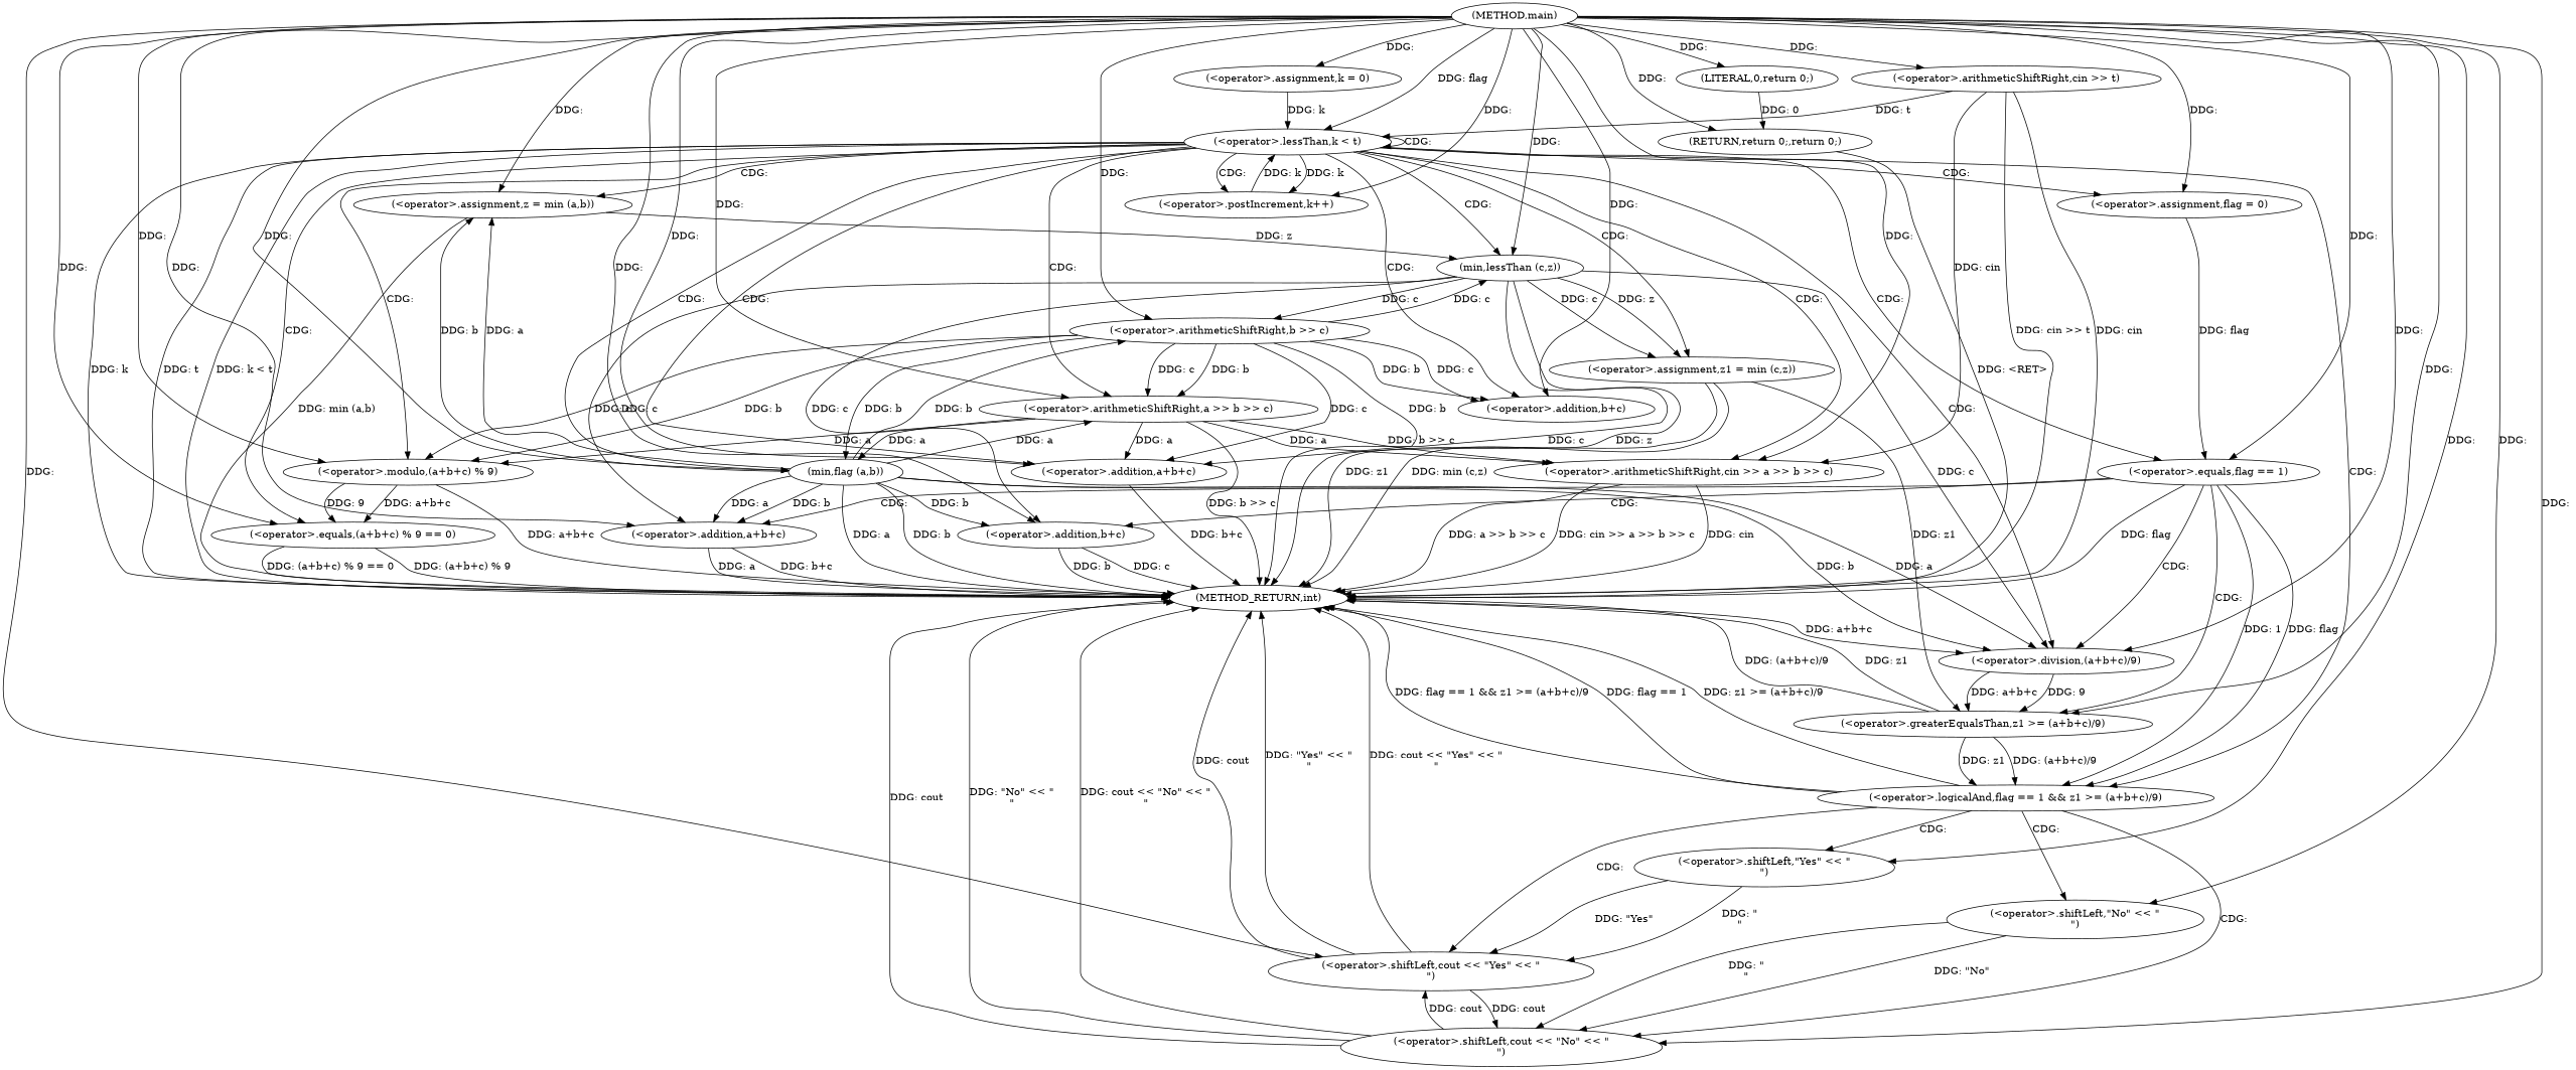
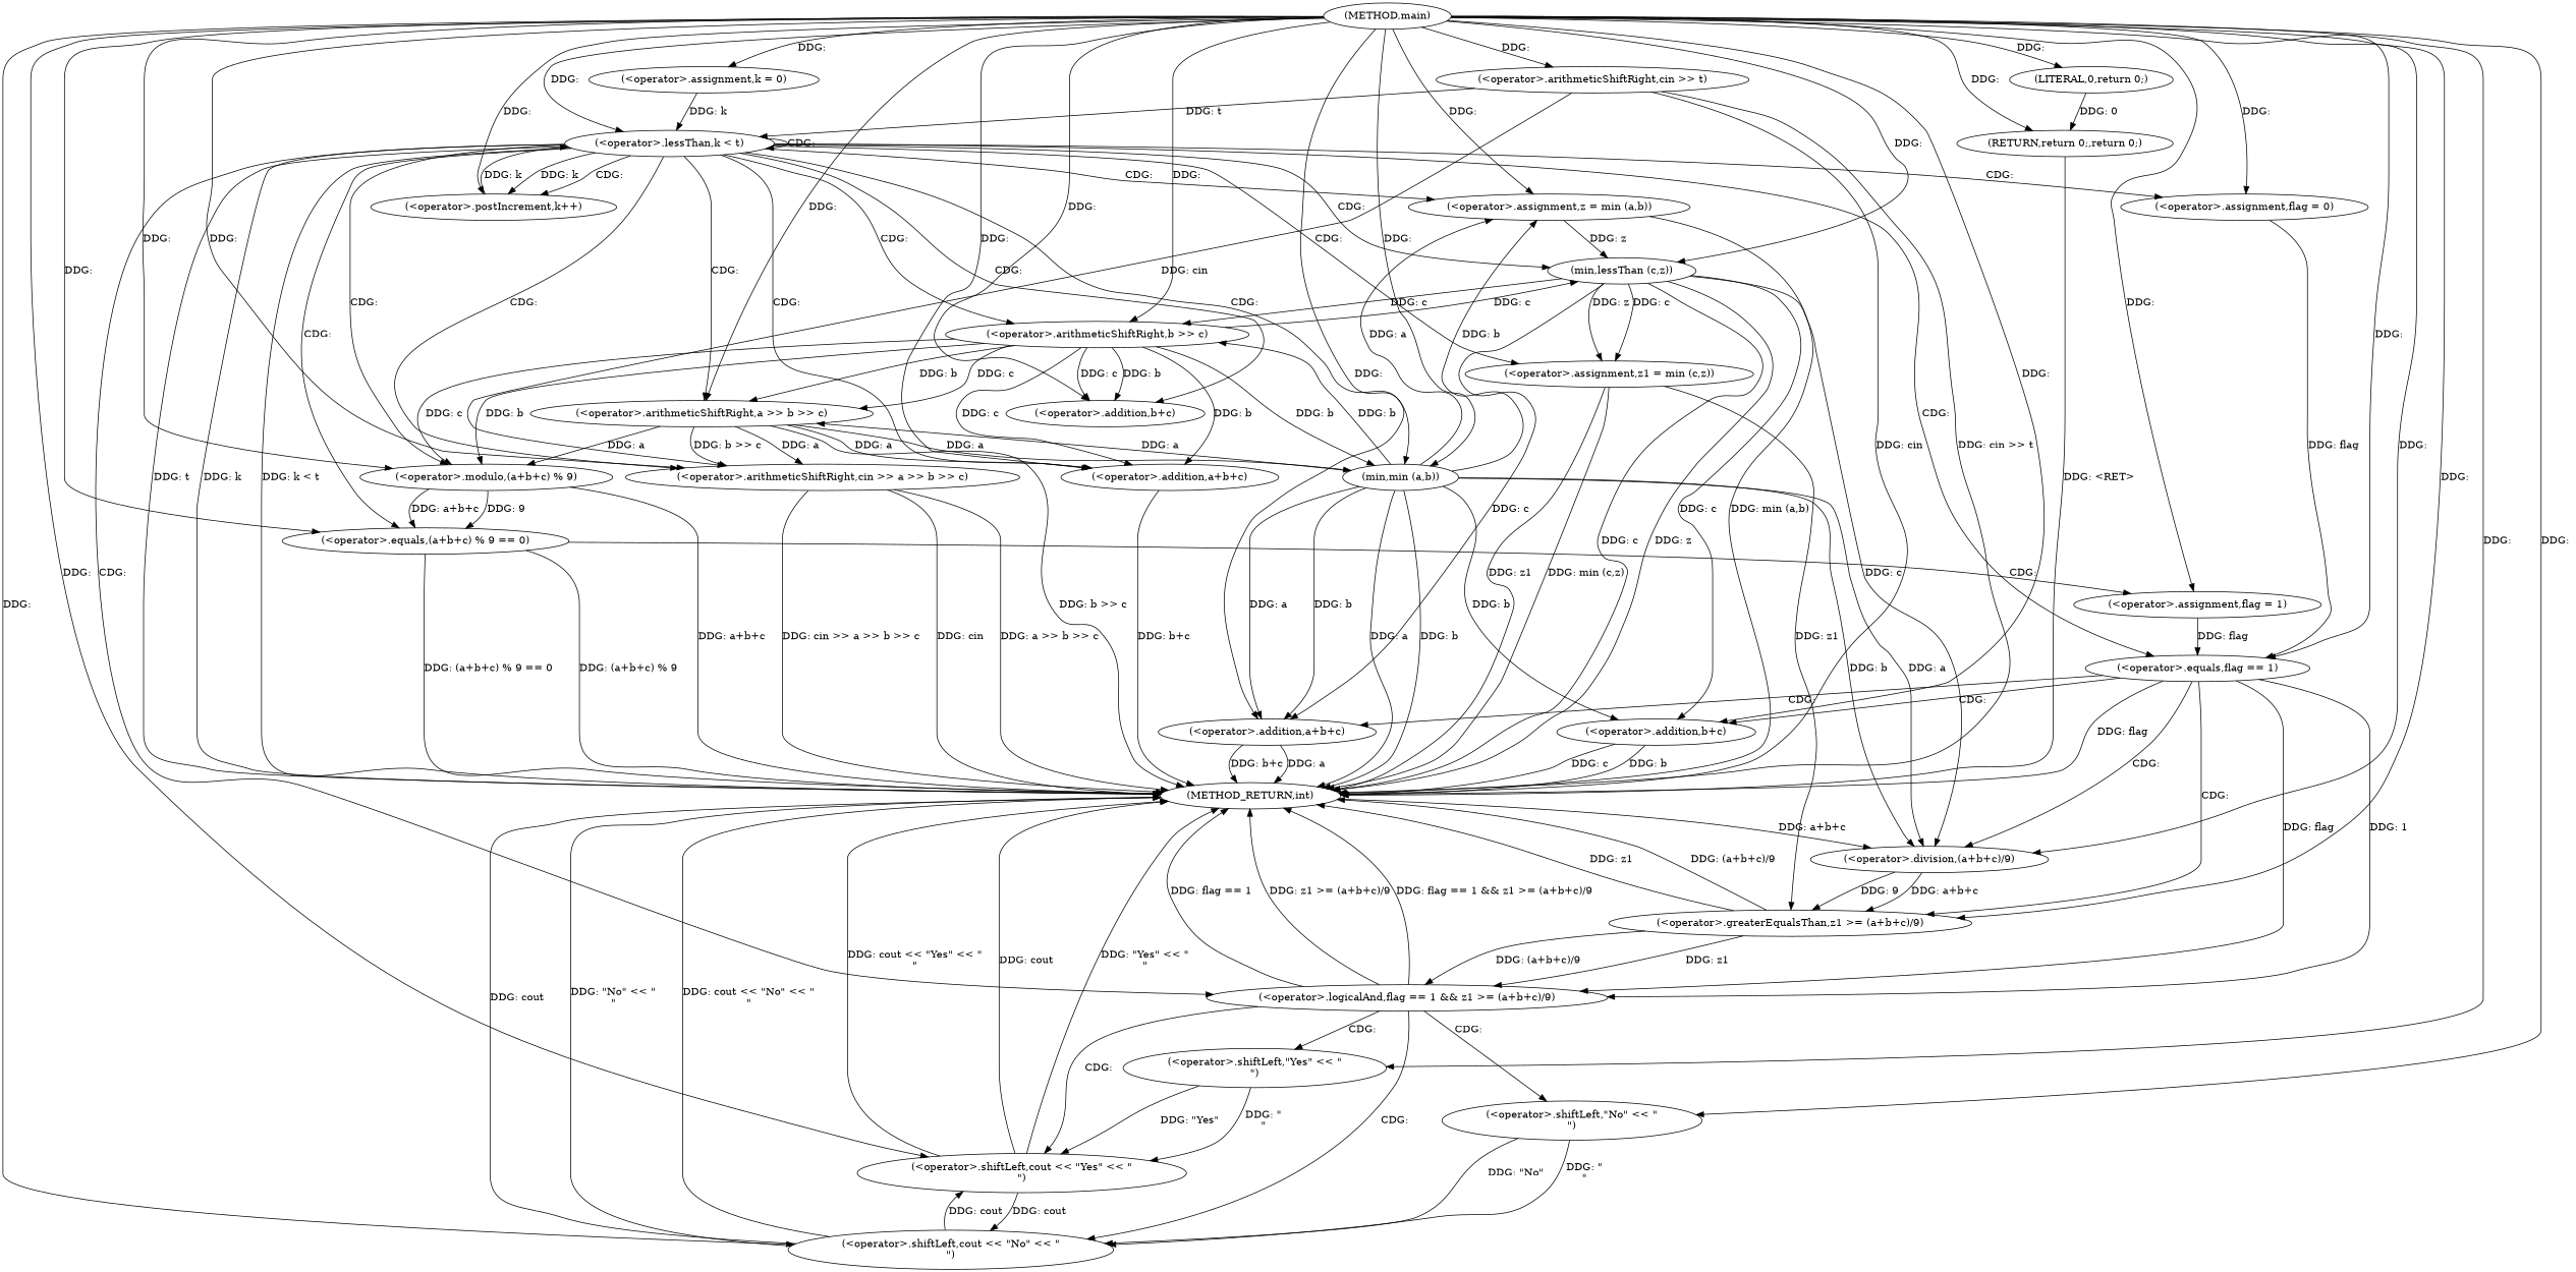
  digraph {
    n1 [label="(METHOD,main)"]
    n2 [label="(<operator>.arithmeticShiftRight,cin >> t)"]
    n3 [label="(RETURN,return 0;,return 0;)"]
    n4 [label="(<operator>.assignment,k = 0)"]
    n5 [label="(<operator>.lessThan,k < t)"]
    n6 [label="(<operator>.postIncrement,k++)"]
    n7 [label="(LITERAL,0,return 0;)"]
    n8 [label="(<operator>.arithmeticShiftRight,cin >> a >> b >> c)"]
    n9 [label="(<operator>.assignment,flag = 0)"]
    n10 [label="(<operator>.assignment,z = min (a,b))"]
    n11 [label="(<operator>.equals,(a+b+c) % 9 == 0)"]
    n12 [label="(<operator>.arithmeticShiftRight,a >> b >> c)"]
-   n14 [label="(min,flag (a,b))"]
+   n13 [label="(<operator>.assignment,flag = 1)"]
+   n14 [label="(min,min (a,b))"]
    n15 [label="(min,lessThan (c,z))"]
    n16 [label="(<operator>.shiftLeft,cout << \"Yes\" << \"\n\")"]
    n17 [label="(<operator>.arithmeticShiftRight,b >> c)"]
    n18 [label="(<operator>.modulo,(a+b+c) % 9)"]
    n19 [label="(<operator>.equals,flag == 1)"]
    n20 [label="(<operator>.greaterEqualsThan,z1 >= (a+b+c)/9)"]
    n21 [label="(<operator>.shiftLeft,cout << \"No\" << \"\n\")"]
    n22 [label="(<operator>.addition,a+b+c)"]
    n23 [label="(<operator>.division,(a+b+c)/9)"]
    n24 [label="(<operator>.shiftLeft,\"Yes\" << \"\n\")"]
    n25 [label="(<operator>.addition,b+c)"]
    n26 [label="(<operator>.addition,a+b+c)"]
    n27 [label="(<operator>.shiftLeft,\"No\" << \"\n\")"]
    n28 [label="(<operator>.addition,b+c)"]
    n29 [label="(METHOD_RETURN,int)"]
    n30 [label="(<operator>.assignment,z1 = min (c,z))"]
    n31 [label="(<operator>.logicalAnd,flag == 1 && z1 >= (a+b+c)/9)"]
    n1 -> n2 [label="DDG: "]
    n1 -> n3 [label="DDG: "]
    n1 -> n4 [label="DDG: "]
-   n1 -> n5 [label="DDG: flag"]
+   n1 -> n5 [label="DDG: "]
    n1 -> n6 [label="DDG: "]
    n1 -> n7 [label="DDG: "]
    n1 -> n8 [label="DDG: "]
    n1 -> n9 [label="DDG: "]
    n1 -> n10 [label="DDG: "]
    n1 -> n11 [label="DDG: "]
    n1 -> n12 [label="DDG: "]
+   n1 -> n13 [label="DDG: "]
    n1 -> n14 [label="DDG: "]
    n1 -> n15 [label="DDG: "]
    n1 -> n16 [label="DDG: "]
    n1 -> n17 [label="DDG: "]
    n1 -> n18 [label="DDG: "]
    n1 -> n19 [label="DDG: "]
    n1 -> n20 [label="DDG: "]
    n1 -> n21 [label="DDG: "]
    n1 -> n22 [label="DDG: "]
    n1 -> n23 [label="DDG: "]
    n1 -> n24 [label="DDG: "]
    n1 -> n25 [label="DDG: "]
    n1 -> n26 [label="DDG: "]
    n1 -> n27 [label="DDG: "]
    n1 -> n28 [label="DDG: "]
    n2 -> n5 [label="DDG: t"]
    n2 -> n8 [label="DDG: cin"]
    n2 -> n29 [label="DDG: cin"]
    n2 -> n29 [label="DDG: cin >> t"]
    n3 -> n29 [label="DDG: <RET>"]
    n4 -> n5 [label="DDG: k"]
    n5 -> n5 [label="CDG: "]
    n5 -> n6 [label="DDG: k"]
    n5 -> n6 [label="CDG: "]
    n5 -> n8 [label="CDG: "]
    n5 -> n9 [label="CDG: "]
    n5 -> n10 [label="CDG: "]
    n5 -> n11 [label="CDG: "]
    n5 -> n12 [label="CDG: "]
    n5 -> n14 [label="CDG: "]
    n5 -> n15 [label="CDG: "]
-   n5 -> n23 [label="CDG: "]
+   n5 -> n17 [label="CDG: "]
    n5 -> n18 [label="CDG: "]
    n5 -> n19 [label="CDG: "]
    n5 -> n22 [label="CDG: "]
    n5 -> n25 [label="CDG: "]
    n5 -> n29 [label="DDG: k"]
    n5 -> n29 [label="DDG: t"]
    n5 -> n29 [label="DDG: k < t"]
    n5 -> n30 [label="CDG: "]
    n5 -> n31 [label="CDG: "]
    n6 -> n5 [label="DDG: k"]
    n7 -> n3 [label="DDG: 0"]
    n8 -> n29 [label="DDG: cin"]
    n8 -> n29 [label="DDG: a >> b >> c"]
    n8 -> n29 [label="DDG: cin >> a >> b >> c"]
    n9 -> n19 [label="DDG: flag"]
    n10 -> n15 [label="DDG: z"]
    n10 -> n29 [label="DDG: min (a,b)"]
+   n11 -> n13 [label="CDG: "]
    n11 -> n29 [label="DDG: (a+b+c) % 9"]
    n11 -> n29 [label="DDG: (a+b+c) % 9 == 0"]
    n12 -> n8 [label="DDG: a"]
    n12 -> n8 [label="DDG: b >> c"]
    n12 -> n14 [label="DDG: a"]
    n12 -> n18 [label="DDG: a"]
    n12 -> n22 [label="DDG: a"]
    n12 -> n29 [label="DDG: b >> c"]
+   n13 -> n19 [label="DDG: flag"]
    n14 -> n10 [label="DDG: b"]
    n14 -> n10 [label="DDG: a"]
    n14 -> n12 [label="DDG: a"]
    n14 -> n17 [label="DDG: b"]
    n14 -> n23 [label="DDG: b"]
    n14 -> n23 [label="DDG: a"]
    n14 -> n26 [label="DDG: a"]
    n14 -> n26 [label="DDG: b"]
    n14 -> n28 [label="DDG: b"]
    n14 -> n29 [label="DDG: a"]
    n14 -> n29 [label="DDG: b"]
    n15 -> n17 [label="DDG: c"]
    n15 -> n23 [label="DDG: c"]
    n15 -> n26 [label="DDG: c"]
    n15 -> n28 [label="DDG: c"]
    n15 -> n29 [label="DDG: c"]
    n15 -> n29 [label="DDG: z"]
    n15 -> n30 [label="DDG: c"]
    n15 -> n30 [label="DDG: z"]
    n16 -> n21 [label="DDG: cout"]
    n16 -> n29 [label="DDG: cout"]
    n16 -> n29 [label="DDG: \"Yes\" << \"\n\""]
    n16 -> n29 [label="DDG: cout << \"Yes\" << \"\n\""]
    n17 -> n12 [label="DDG: c"]
    n17 -> n12 [label="DDG: b"]
    n17 -> n14 [label="DDG: b"]
    n17 -> n15 [label="DDG: c"]
    n17 -> n18 [label="DDG: c"]
    n17 -> n18 [label="DDG: b"]
    n17 -> n22 [label="DDG: c"]
    n17 -> n22 [label="DDG: b"]
    n17 -> n25 [label="DDG: b"]
    n17 -> n25 [label="DDG: c"]
    n18 -> n11 [label="DDG: 9"]
    n18 -> n11 [label="DDG: a+b+c"]
    n18 -> n29 [label="DDG: a+b+c"]
    n19 -> n20 [label="CDG: "]
    n19 -> n23 [label="CDG: "]
    n19 -> n26 [label="CDG: "]
    n19 -> n28 [label="CDG: "]
    n19 -> n29 [label="DDG: flag"]
    n19 -> n31 [label="DDG: 1"]
    n19 -> n31 [label="DDG: flag"]
    n20 -> n29 [label="DDG: z1"]
    n20 -> n29 [label="DDG: (a+b+c)/9"]
    n20 -> n31 [label="DDG: z1"]
    n20 -> n31 [label="DDG: (a+b+c)/9"]
    n21 -> n16 [label="DDG: cout"]
    n21 -> n29 [label="DDG: cout"]
    n21 -> n29 [label="DDG: \"No\" << \"\n\""]
    n21 -> n29 [label="DDG: cout << \"No\" << \"\n\""]
    n22 -> n29 [label="DDG: b+c"]
    n23 -> n20 [label="DDG: 9"]
    n23 -> n20 [label="DDG: a+b+c"]
    n24 -> n16 [label="DDG: \"Yes\""]
    n24 -> n16 [label="DDG: \"\n\""]
    n26 -> n29 [label="DDG: a"]
    n26 -> n29 [label="DDG: b+c"]
    n27 -> n21 [label="DDG: \"No\""]
    n27 -> n21 [label="DDG: \"\n\""]
    n28 -> n29 [label="DDG: b"]
    n28 -> n29 [label="DDG: c"]
    n29 -> n23 [label="DDG: a+b+c"]
    n30 -> n20 [label="DDG: z1"]
    n30 -> n29 [label="DDG: z1"]
    n30 -> n29 [label="DDG: min (c,z)"]
    n31 -> n16 [label="CDG: "]
    n31 -> n21 [label="CDG: "]
    n31 -> n24 [label="CDG: "]
    n31 -> n27 [label="CDG: "]
    n31 -> n29 [label="DDG: flag == 1"]
    n31 -> n29 [label="DDG: z1 >= (a+b+c)/9"]
    n31 -> n29 [label="DDG: flag == 1 && z1 >= (a+b+c)/9"]
  }
